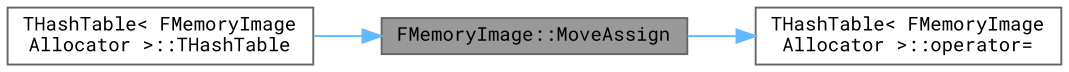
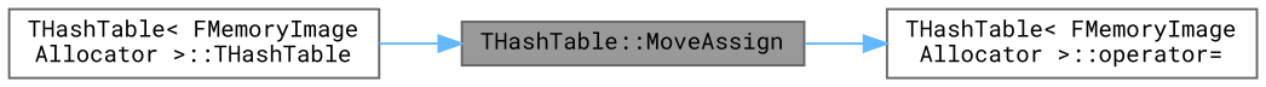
  digraph {
    fontname="Roboto Mono"
    rankdir=RL
    node [color=grey40 fillcolor=white fontname="Roboto Mono" fontsize=10 shape=box style=filled]
    edge [color=steelblue1 dir=back fontname="Roboto Mono" fontsize=10 labelfontname=Helvetica labelfontsize=10 style=solid]
-   n1 [color=gray40 fillcolor=grey60 fontcolor=black height=0.2 label="FMemoryImage::MoveAssign" width=0.4]
+   n1 [color=gray40 fillcolor=grey60 fontcolor=black height=0.2 label="THashTable::MoveAssign" width=0.4]
    n2 [height=0.2 label="THashTable\< FMemoryImage\lAllocator \>::THashTable" width=0.4]
    n3 [height=0.2 label="THashTable\< FMemoryImage\lAllocator \>::operator=" width=0.4]
    n1 -> n2
    n3 -> n1
  }
